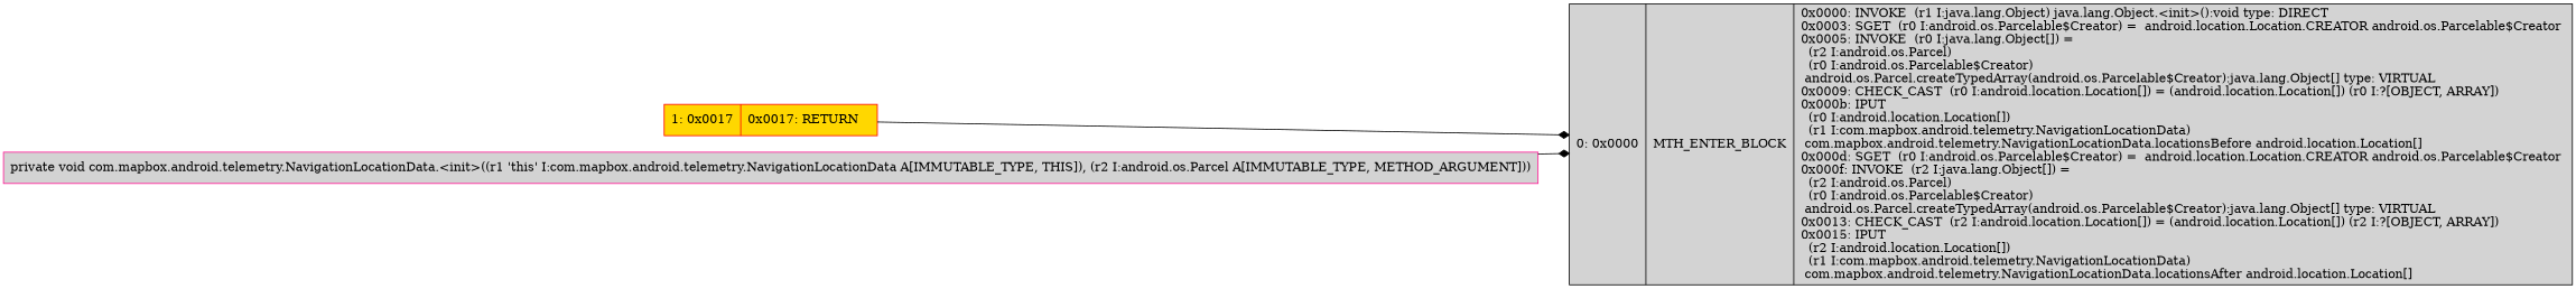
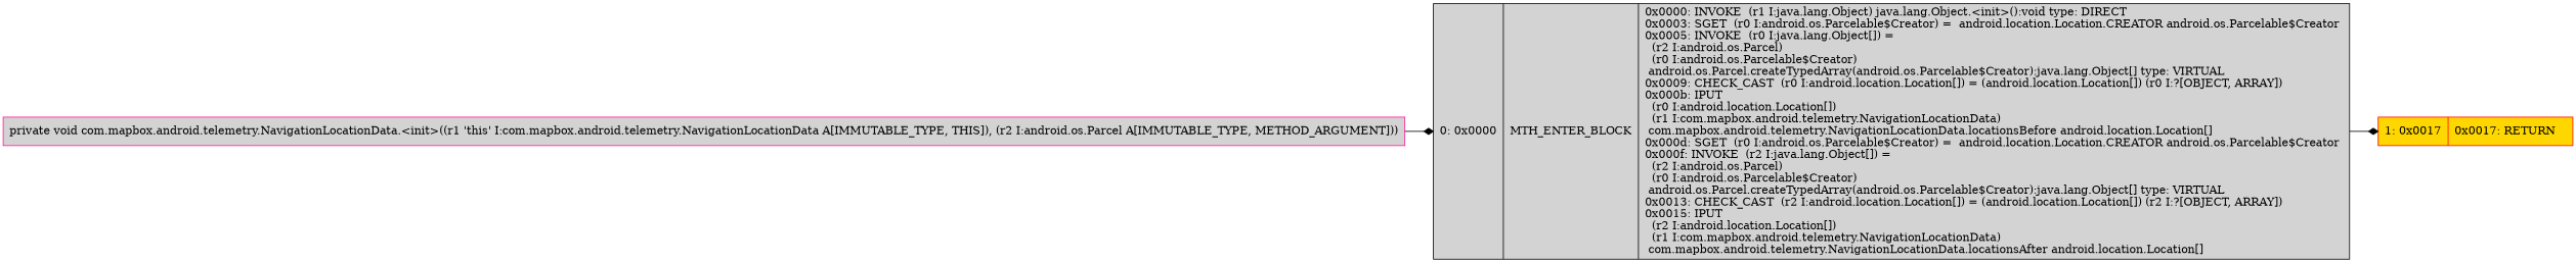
  digraph {
    rankdir=LR
    node [shape=record style=filled fillcolor=lightgrey]
    edge [arrowhead=diamond]
    n1 [label="{0\:\ 0x0000|MTH_ENTER_BLOCK\l|0x0000: INVOKE  (r1 I:java.lang.Object) java.lang.Object.\<init\>():void type: DIRECT \l0x0003: SGET  (r0 I:android.os.Parcelable$Creator) =  android.location.Location.CREATOR android.os.Parcelable$Creator \l0x0005: INVOKE  (r0 I:java.lang.Object[]) = \l  (r2 I:android.os.Parcel)\l  (r0 I:android.os.Parcelable$Creator)\l android.os.Parcel.createTypedArray(android.os.Parcelable$Creator):java.lang.Object[] type: VIRTUAL \l0x0009: CHECK_CAST  (r0 I:android.location.Location[]) = (android.location.Location[]) (r0 I:?[OBJECT, ARRAY]) \l0x000b: IPUT  \l  (r0 I:android.location.Location[])\l  (r1 I:com.mapbox.android.telemetry.NavigationLocationData)\l com.mapbox.android.telemetry.NavigationLocationData.locationsBefore android.location.Location[] \l0x000d: SGET  (r0 I:android.os.Parcelable$Creator) =  android.location.Location.CREATOR android.os.Parcelable$Creator \l0x000f: INVOKE  (r2 I:java.lang.Object[]) = \l  (r2 I:android.os.Parcel)\l  (r0 I:android.os.Parcelable$Creator)\l android.os.Parcel.createTypedArray(android.os.Parcelable$Creator):java.lang.Object[] type: VIRTUAL \l0x0013: CHECK_CAST  (r2 I:android.location.Location[]) = (android.location.Location[]) (r2 I:?[OBJECT, ARRAY]) \l0x0015: IPUT  \l  (r2 I:android.location.Location[])\l  (r1 I:com.mapbox.android.telemetry.NavigationLocationData)\l com.mapbox.android.telemetry.NavigationLocationData.locationsAfter android.location.Location[] \l}" color=black]
    n2 [label="{1\:\ 0x0017|0x0017: RETURN   \l}" fillcolor=gold color=red]
    n3 [label="{private void com.mapbox.android.telemetry.NavigationLocationData.\<init\>((r1 'this' I:com.mapbox.android.telemetry.NavigationLocationData A[IMMUTABLE_TYPE, THIS]), (r2 I:android.os.Parcel A[IMMUTABLE_TYPE, METHOD_ARGUMENT])) }" color=deeppink]
-   n2 -> n1
+   n1 -> n2
    n3 -> n1
  }
